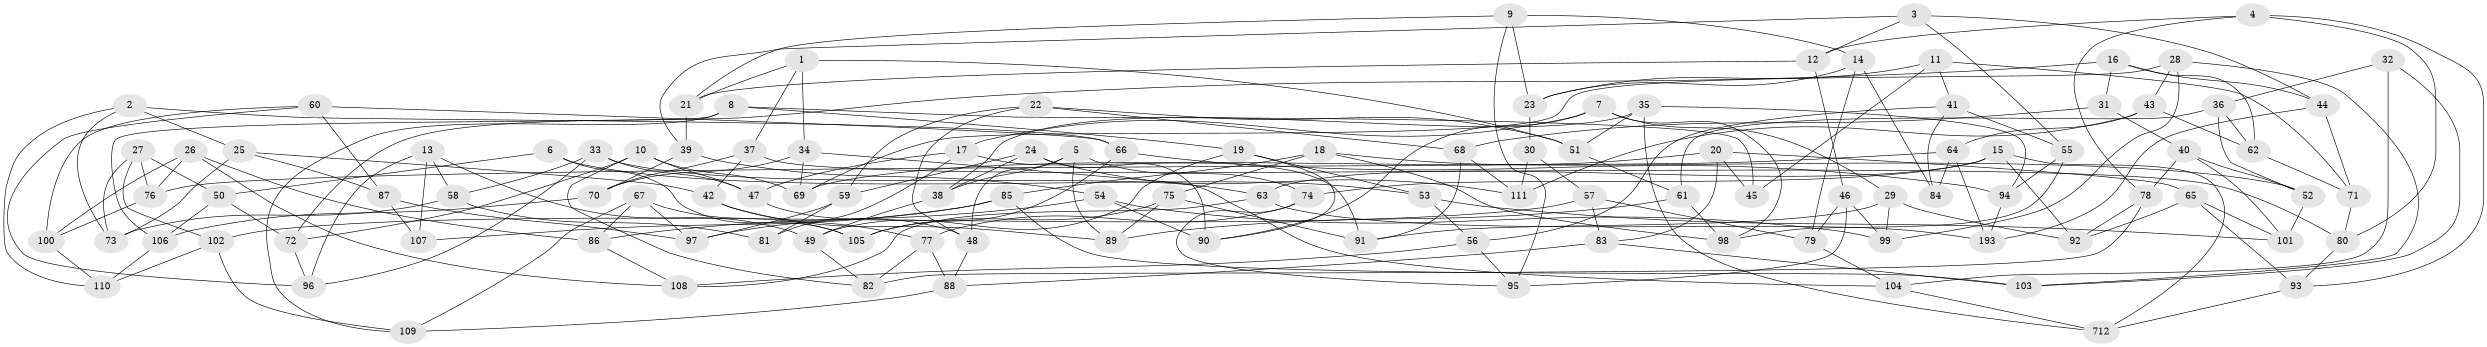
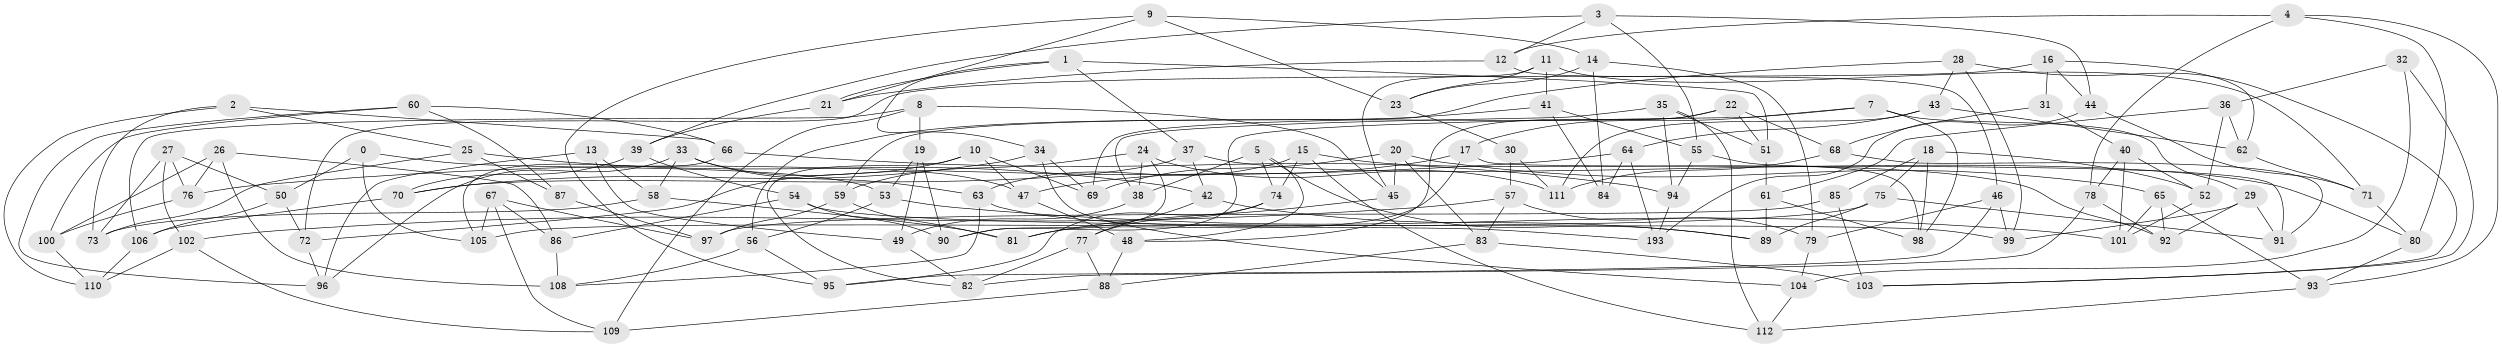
  graph {
    node [color=gray90 style=filled]
    1
    21
    34
    37
    51
    39
    69
    104
    70
    80
    42
    61
    2
    25
    66
    73
    110
    87
    105
    94
    3
    12
    44
    55
    46
    54
    71
    n28 [label=193]
    98
    4
    78
    93
    82
    92
-   112 [label=712]
+   112
    5
    38
    48
    74
    89
    49
    88
    95
    77
-   6
+   6 [label=0]
    50
    53
    30
    111
    57
    106
    72
    101
    56
    7
    17
    29
    90
    47
    81
    91
    99
    8
    19
    45
    109
    9
    14
    23
    79
    84
    10
    96
    11
    41
    13
    58
-   107
    15
    63
    108
    16
    31
    62
    68
    40
    18
    52
    75
    85
    103
    97
    20
    65
    83
    22
    59
    24
    26
    76
    86
    100
    27
    102
    28
    43
    64
    32
    36
    33
    35
    60
    67
    1 -- 21
    1 -- 34
    1 -- 37
    1 -- 51
    21 -- 39
    34 -- 69
    34 -- 104
    34 -- 70
    37 -- 70
    37 -- 80
    37 -- 42
    51 -- 61
    39 -- 70
    39 -- 54
    104 -- 112
    70 -- 106
    80 -- 93
    42 -- 89
    42 -- 77
    61 -- 98
    61 -- 89
    2 -- 25
    2 -- 66
    2 -- 73
    2 -- 110
    25 -- 42
    25 -- 73
    25 -- 87
    66 -- 105
    66 -- 94
-   87 -- 107
    87 -- 97
    94 -- n28
    3 -- 39
    3 -- 12
    3 -- 44
    3 -- 55
    12 -- 21
    12 -- 46
    44 -- 71
    44 -- n28
    55 -- 94
    55 -- 98
    46 -- 95
    46 -- 99
    46 -- 79
    54 -- 90
    54 -- 99
    54 -- 86
    71 -- 80
    4 -- 80
    4 -- 12
    4 -- 78
    4 -- 93
    78 -- 82
    78 -- 92
    93 -- 112
    5 -- 38
    5 -- 48
    5 -- 74
    5 -- 89
    38 -- 49
    48 -- 88
    74 -- 95
    74 -- 77
    49 -- 82
    88 -- 109
    77 -- 82
    77 -- 88
    6 -- 105
    6 -- 50
    6 -- 53
    50 -- 106
    50 -- 72
    53 -- 101
    53 -- 56
    30 -- 111
    30 -- 57
    57 -- 79
    57 -- 83
    57 -- 102
    106 -- 110
    72 -- 96
    56 -- 95
    56 -- 108
    7 -- 98
    7 -- 17
    7 -- 29
    7 -- 90
    17 -- 47
    17 -- 81
    17 -- 91
    29 -- 92
    29 -- 91
    29 -- 99
    47 -- 48
    8 -- 106
    8 -- 19
    8 -- 45
    8 -- 109
    19 -- 49
    19 -- 53
    19 -- 90
+   45 -- 81
    9 -- 21
    9 -- 95
    9 -- 14
    9 -- 23
    14 -- 23
    14 -- 79
    14 -- 84
    23 -- 30
    79 -- 104
    10 -- 69
    10 -- 82
    10 -- 72
    10 -- 47
    11 -- 71
    11 -- 45
    11 -- 23
    11 -- 41
    41 -- 55
    41 -- 56
    41 -- 84
    13 -- 49
    13 -- 96
    13 -- 58
-   13 -- 107
    58 -- 73
    58 -- 81
    15 -- 92
    15 -- 112
    15 -- 74
    15 -- 63
    63 -- n28
    63 -- 108
    16 -- 44
    16 -- 72
    16 -- 31
    16 -- 62
    31 -- 68
    31 -- 40
    62 -- 71
    68 -- 111
    68 -- 91
    40 -- 78
    40 -- 101
    40 -- 52
    18 -- 98
    18 -- 52
    18 -- 75
    18 -- 85
    52 -- 101
    75 -- 105
    75 -- 89
    75 -- 91
-   85 -- 107
    85 -- 103
    85 -- 97
    20 -- 69
    20 -- 45
    20 -- 65
    20 -- 83
    65 -- 93
    65 -- 92
    65 -- 101
    83 -- 88
    83 -- 103
    22 -- 51
    22 -- 48
    22 -- 68
    22 -- 59
    59 -- 81
    59 -- 97
    24 -- 38
    24 -- 111
    24 -- 90
    24 -- 59
    26 -- 108
    26 -- 76
    26 -- 86
    26 -- 100
    76 -- 100
    86 -- 108
    100 -- 110
    27 -- 73
    27 -- 50
    27 -- 76
    27 -- 102
    102 -- 110
    102 -- 109
    28 -- 69
    28 -- 99
    28 -- 103
    28 -- 43
    43 -- 111
    43 -- 62
    43 -- 64
    64 -- n28
    64 -- 84
    64 -- 76
    32 -- 104
    32 -- 103
    32 -- 36
    36 -- 61
    36 -- 62
    36 -- 52
    33 -- 47
    33 -- 96
    33 -- 58
    33 -- 63
    35 -- 51
    35 -- 94
    35 -- 112
    35 -- 38
    60 -- 66
    60 -- 87
    60 -- 96
    60 -- 100
    67 -- 105
    67 -- 109
    67 -- 97
    67 -- 86
  }
